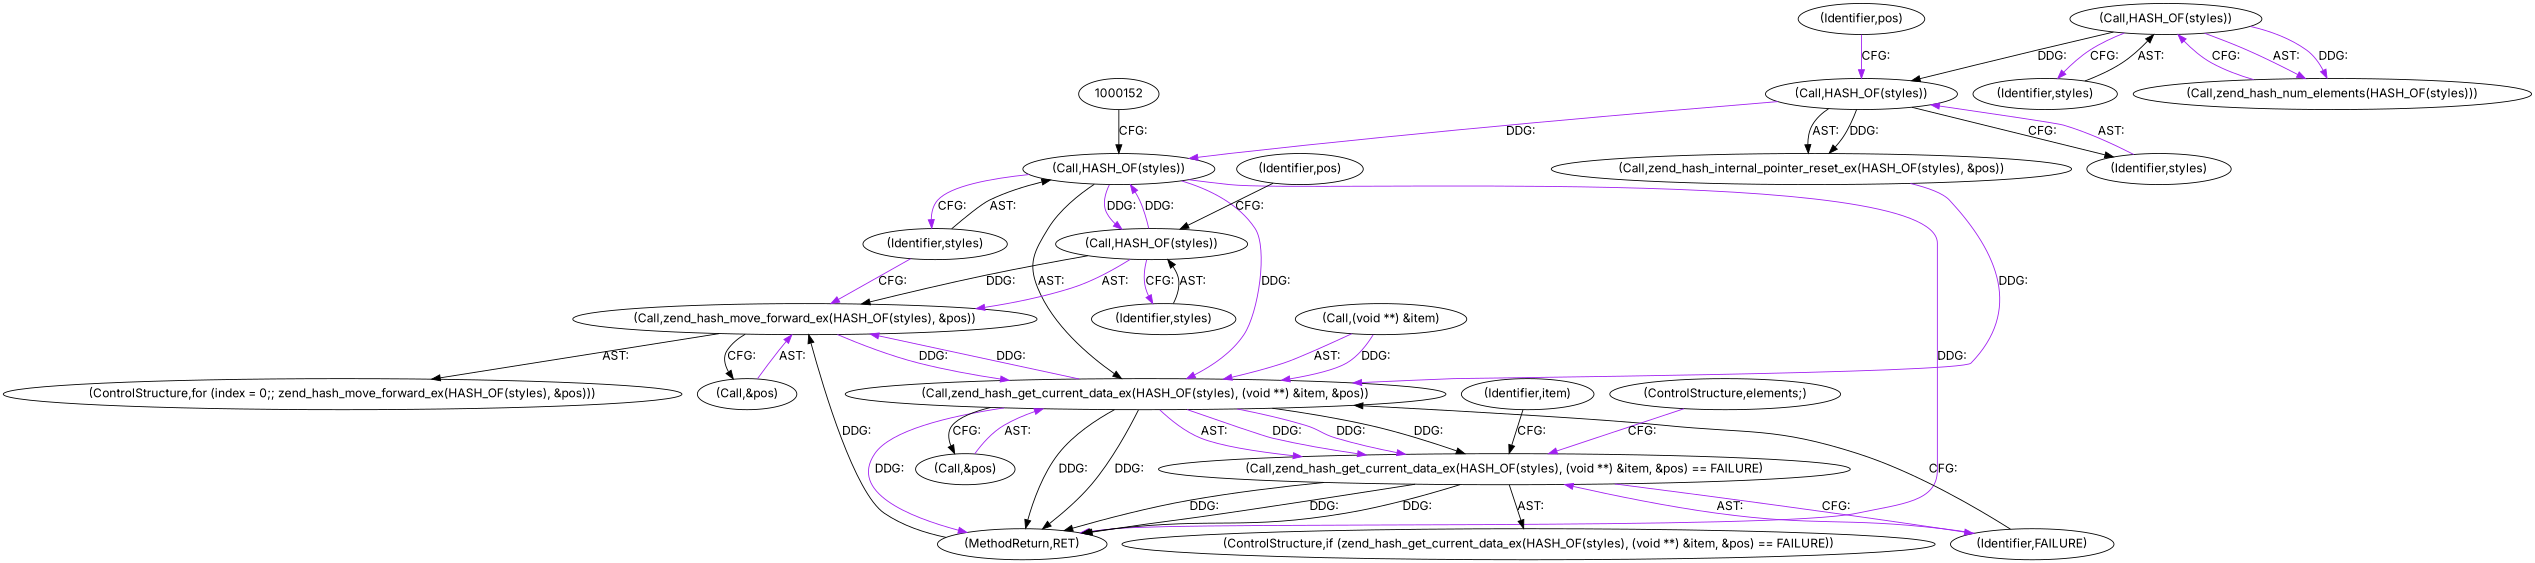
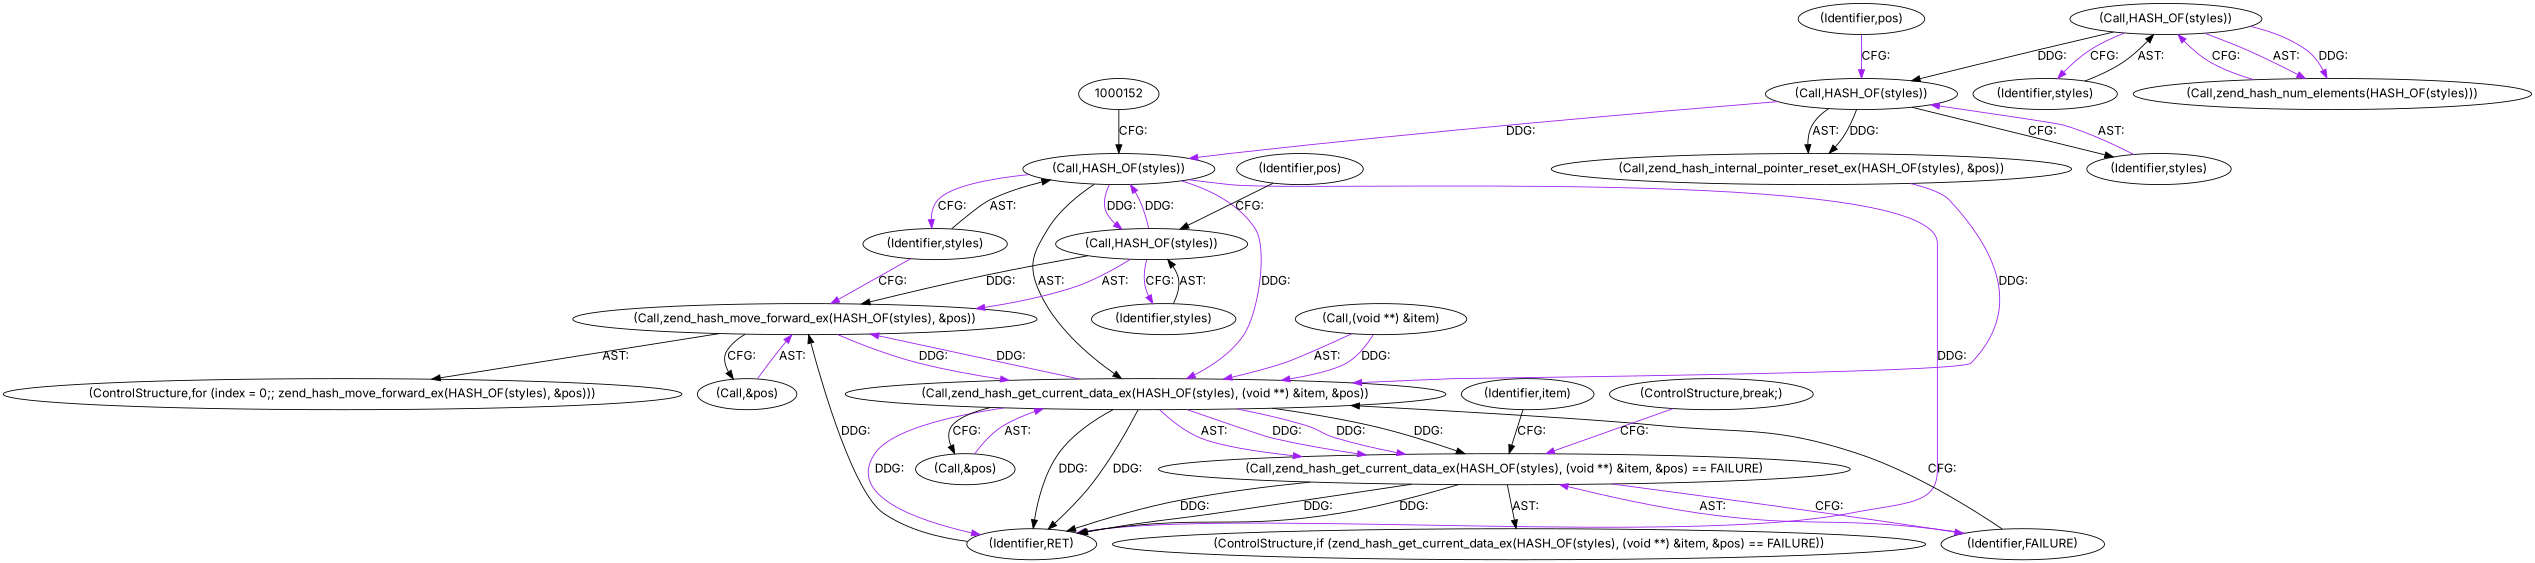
  digraph {
    fontname=Inter
    node [fontname=Inter]
    edge [color=purple fontname=Inter]
    n1 [label="(Call,HASH_OF(styles))"]
    n2 [label="(Call,HASH_OF(styles))"]
    n3 [label="(Call,zend_hash_get_current_data_ex(HASH_OF(styles), (void **) &item, &pos))"]
    n4 [label="(Identifier,styles)"]
-   n5 [label="(MethodReturn,RET)"]
+   n5 [label="(Identifier,RET)"]
    n6 [label="(Call,zend_hash_move_forward_ex(HASH_OF(styles), &pos))"]
    n7 [label="(Identifier,styles)"]
    n8 [label="(Call,zend_hash_get_current_data_ex(HASH_OF(styles), (void **) &item, &pos) == FAILURE)"]
    n9 [label="(Call,&pos)"]
    n10 [label="(Call,HASH_OF(styles))"]
    n11 [label="(Identifier,styles)"]
    n12 [label="(Call,zend_hash_internal_pointer_reset_ex(HASH_OF(styles), &pos))"]
    n13 [label="(Call,HASH_OF(styles))"]
    n14 [label="(Identifier,styles)"]
    n15 [label="(Call,zend_hash_num_elements(HASH_OF(styles)))"]
    n16 [label="(ControlStructure,for (index = 0;; zend_hash_move_forward_ex(HASH_OF(styles), &pos)))"]
    n17 [label="(Call,&pos)"]
    n18 [label="(Identifier,FAILURE)"]
    n19 [label="(ControlStructure,if (zend_hash_get_current_data_ex(HASH_OF(styles), (void **) &item, &pos) == FAILURE))"]
-   n20 [label="(ControlStructure,elements;)"]
+   n20 [label="(ControlStructure,break;)"]
    n21 [label="(Identifier,item)"]
    n22 [label="(Identifier,pos)"]
    n23 [label="(Identifier,pos)"]
    n24 [label="(Call,(void **) &item)"]
    1000152
    n1 -> n2 [label="DDG: "]
    n1 -> n3 [color=black label="AST: "]
    n1 -> n3 [label="DDG: "]
    n1 -> n4 [label="CFG: "]
    n1 -> n5 [label="DDG: "]
    n2 -> n1 [label="DDG: "]
    n2 -> n6 [label="AST: "]
    n2 -> n6 [color=black label="DDG: "]
    n2 -> n7 [label="CFG: "]
    n3 -> n5 [color=black label="DDG: "]
    n3 -> n5 [color=black label="DDG: "]
    n3 -> n5 [label="DDG: "]
    n3 -> n6 [label="DDG: "]
    n3 -> n8 [label="AST: "]
    n3 -> n8 [label="DDG: "]
    n3 -> n8 [label="DDG: "]
    n3 -> n8 [color=black label="DDG: "]
    n3 -> n9 [color=black label="CFG: "]
    n4 -> n1 [color=black label="AST: "]
    n4 -> n6 [label="CFG: "]
    n5 -> n6 [color=black label="DDG: "]
    n6 -> n3 [label="DDG: "]
    n6 -> n16 [color=black label="AST: "]
    n6 -> n17 [color=black label="CFG: "]
    n7 -> n2 [color=black label="AST: "]
    n8 -> n5 [color=black label="DDG: "]
    n8 -> n5 [color=black label="DDG: "]
    n8 -> n5 [color=black label="DDG: "]
    n8 -> n18 [label="CFG: "]
    n8 -> n19 [color=black label="AST: "]
    n9 -> n3 [label="AST: "]
    n10 -> n1 [label="DDG: "]
    n10 -> n11 [color=black label="CFG: "]
    n10 -> n12 [color=black label="AST: "]
    n10 -> n12 [color=black label="DDG: "]
    n11 -> n10 [label="AST: "]
    n12 -> n3 [label="DDG: "]
    n13 -> n10 [color=black label="DDG: "]
    n13 -> n14 [label="CFG: "]
    n13 -> n15 [label="AST: "]
    n13 -> n15 [label="DDG: "]
    n14 -> n13 [color=black label="AST: "]
    n15 -> n13 [label="CFG: "]
    n17 -> n6 [label="AST: "]
    n18 -> n3 [color=black label="CFG: "]
    n18 -> n8 [label="AST: "]
    n20 -> n8 [label="CFG: "]
    n21 -> n8 [color=black label="CFG: "]
    n22 -> n10 [label="CFG: "]
    n23 -> n2 [color=black label="CFG: "]
    n24 -> n3 [label="AST: "]
    n24 -> n3 [label="DDG: "]
    1000152 -> n1 [color=black label="CFG: "]
  }
